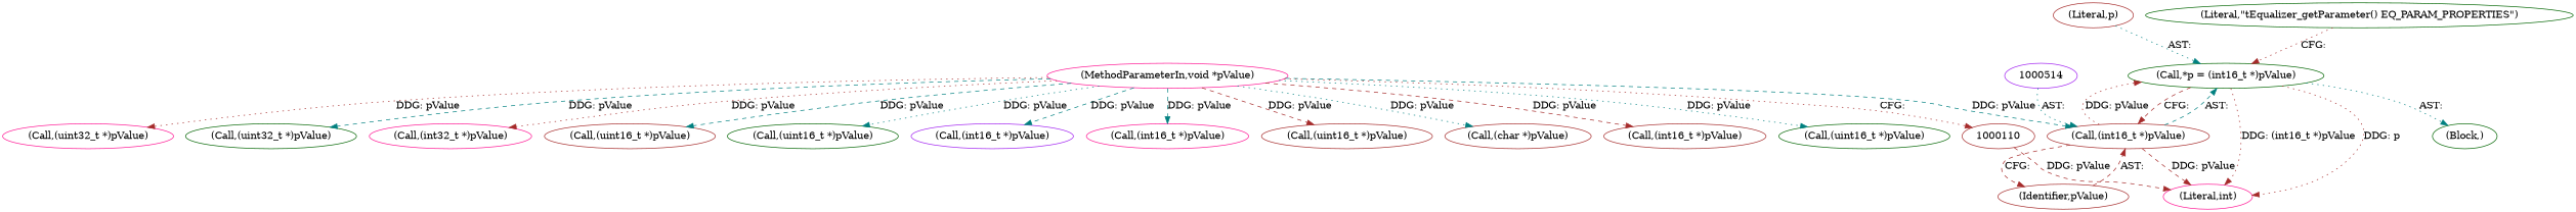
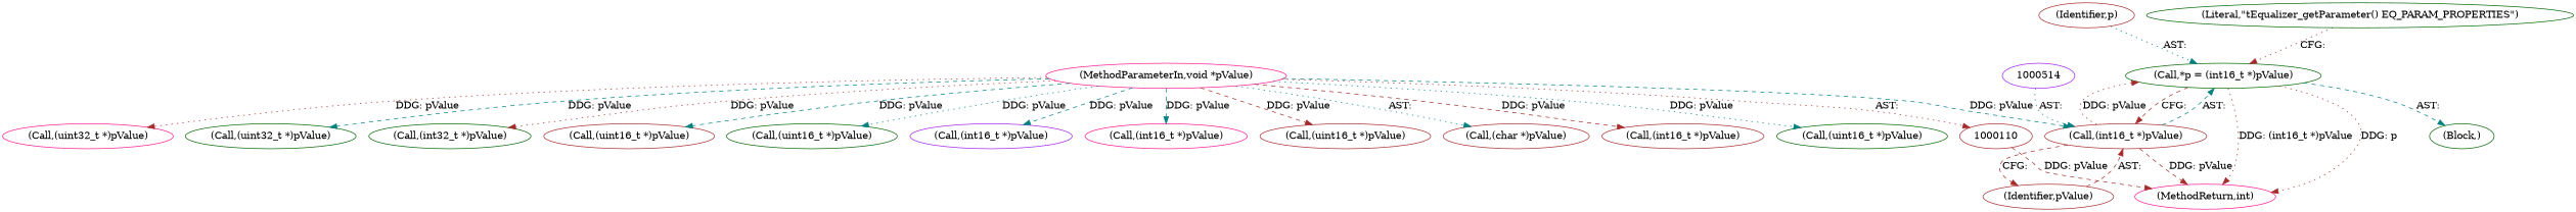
  digraph {
    node [color=brown]
    edge [color=brown style=dashed]
    n1 [color=darkgreen label="(Call,*p = (int16_t *)pValue)"]
    n2 [label="(Call,(int16_t *)pValue)"]
    n3 [color=darkgreen label="(Block,)"]
-   n4 [color=deeppink label="(Literal,int)"]
+   n4 [color=deeppink label="(MethodReturn,int)"]
    n5 [label="(Identifier,pValue)"]
    n6 [color=deeppink label="(MethodParameterIn,void *pValue)"]
-   n7 [color=deeppink label="(Call,(int32_t *)pValue)"]
+   n7 [color=darkgreen label="(Call,(int32_t *)pValue)"]
    n8 [label="(Call,(uint16_t *)pValue)"]
    n9 [color=darkgreen label="(Call,(uint16_t *)pValue)"]
    n10 [color=purple label="(Call,(int16_t *)pValue)"]
    n11 [color=deeppink label="(Call,(int16_t *)pValue)"]
    n12 [label="(Call,(uint16_t *)pValue)"]
    n13 [label="(Call,(char *)pValue)"]
    n14 [label="(Call,(int16_t *)pValue)"]
    n15 [color=darkgreen label="(Call,(uint16_t *)pValue)"]
    n16 [color=deeppink label="(Call,(uint32_t *)pValue)"]
    n17 [color=darkgreen label="(Call,(uint32_t *)pValue)"]
    1000110
-   n19 [label="(Literal,p)"]
+   n19 [label="(Identifier,p)"]
    n20 [color=darkgreen label="(Literal,\"\tEqualizer_getParameter() EQ_PARAM_PROPERTIES\")"]
    1000514 [color=purple]
    n1 -> n2 [label="CFG: "]
-   n1 -> n3 [color=teal label="AST: " style=dotted]
+   n1 -> n3 [color=teal label="AST: "]
    n1 -> n4 [label="DDG: (int16_t *)pValue" style=dotted]
    n1 -> n4 [label="DDG: p" style=dotted]
    n2 -> n1 [color=teal label="AST: "]
    n2 -> n1 [label="DDG: pValue" style=dotted]
    n2 -> n4 [label="DDG: pValue"]
    n2 -> n5 [label="CFG: "]
    n5 -> n2 [label="AST: "]
    n6 -> n2 [color=teal label="DDG: pValue"]
    n6 -> n7 [label="DDG: pValue" style=dotted]
    n6 -> n8 [color=teal label="DDG: pValue"]
    n6 -> n9 [color=teal label="DDG: pValue" style=dotted]
    n6 -> n10 [color=teal label="DDG: pValue"]
    n6 -> n11 [color=teal label="DDG: pValue"]
    n6 -> n12 [label="DDG: pValue"]
-   n6 -> n13 [color=teal label="DDG: pValue" style=dotted]
+   n6 -> n13 [color=teal label="AST: " style=dotted]
    n6 -> n14 [label="DDG: pValue"]
    n6 -> n15 [color=teal label="DDG: pValue" style=dotted]
    n6 -> n16 [label="DDG: pValue" style=dotted]
    n6 -> n17 [color=teal label="DDG: pValue"]
-   n6 -> 1000110 [label="CFG: " style=dotted]
+   n6 -> 1000110 [label="AST: " style=dotted]
    1000110 -> n4 [label="DDG: pValue"]
    n19 -> n1 [color=teal label="AST: " style=dotted]
    n20 -> n1 [label="CFG: " style=dotted]
    1000514 -> n2 [color=teal label="AST: " style=dotted]
  }
